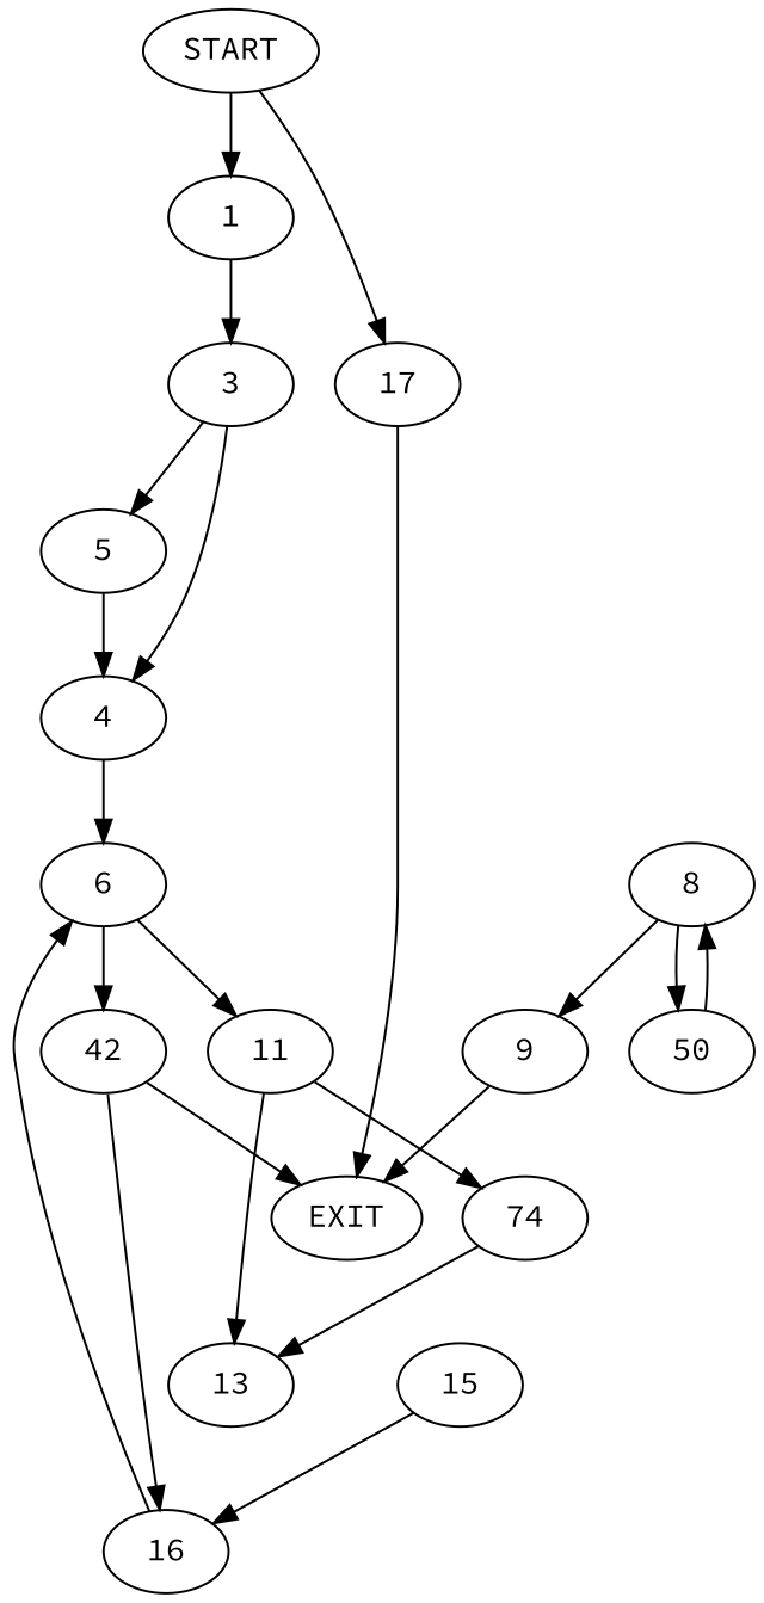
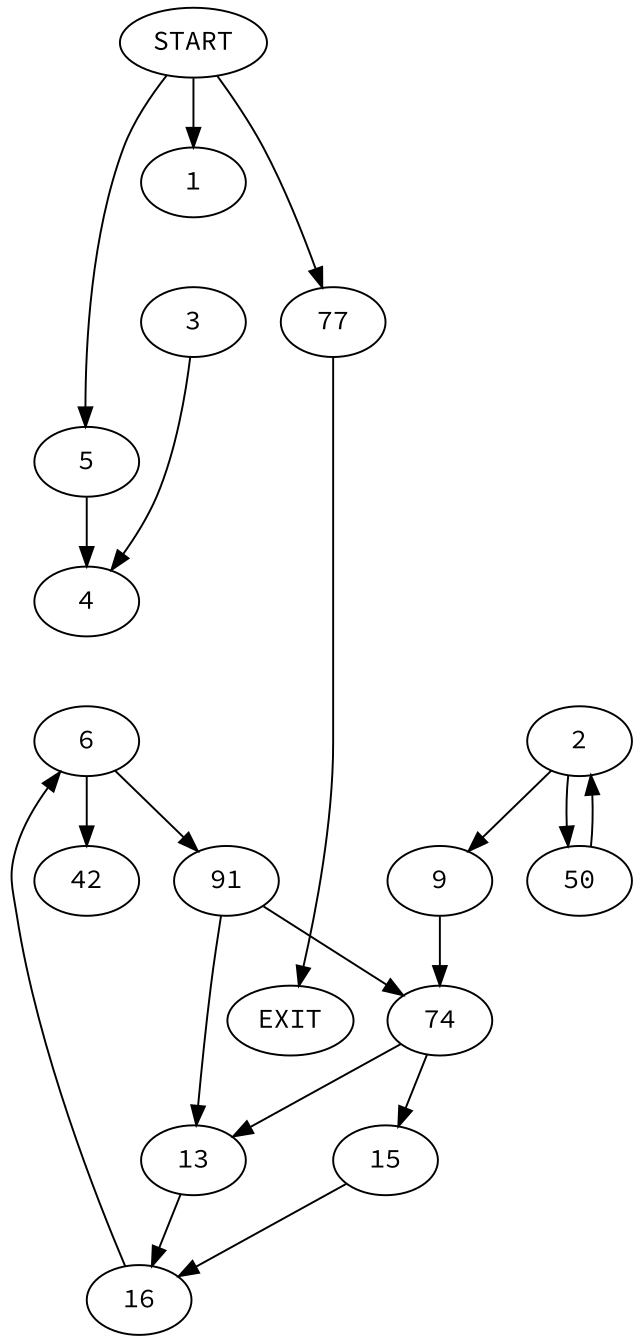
  digraph {
    fontname="Source Code Pro"
    node [fontname="Source Code Pro"]
    edge [fontname="Source Code Pro"]
    n1 [label=START]
    1
-   17
+   17 [label=77]
    3
    n5 [label=EXIT]
    4
    5
    6
-   11
+   11 [label=91]
    n10 [label=42]
    13
    n12 [label=74]
-   8
+   8 [label=2]
    9
    n15 [label=50]
    16
    15
    n1 -> 1
    n1 -> 17
-   1 -> 3
    17 -> n5
    3 -> 4
-   3 -> 5
-   4 -> 6
+   n1 -> 5
    5 -> 4
    6 -> 11
    6 -> n10
    11 -> 13
    11 -> n12
-   n10 -> n5
-   n10 -> 16
+   13 -> 16
    n12 -> 13
+   n12 -> 15
    8 -> 9
    8 -> n15
-   9 -> n5
+   9 -> n12
    n15 -> 8
    16 -> 6
    15 -> 16
  }
